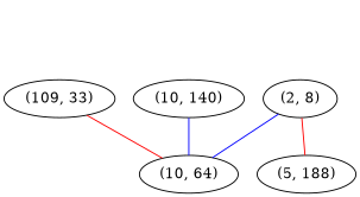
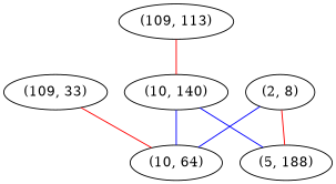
  graph {
    fontname="DejaVu Serif"
    node [fontname="DejaVu Serif"]
    edge [color=red fontname="DejaVu Serif" weight=1]
    "(109, 33)"
    "(10, 64)"
    n3 [label="(2, 8)"]
    "(5, 188)"
    n5 [label="(10, 140)"]
+   "(109, 113)"
    "(109, 33)" -- "(10, 64)"
    n3 -- "(10, 64)" [color=blue weight=3]
    n3 -- "(5, 188)"
    n5 -- "(10, 64)" [color=blue weight=3]
+   n5 -- "(5, 188)" [color=blue weight=3]
+   "(109, 113)" -- n5
  }
